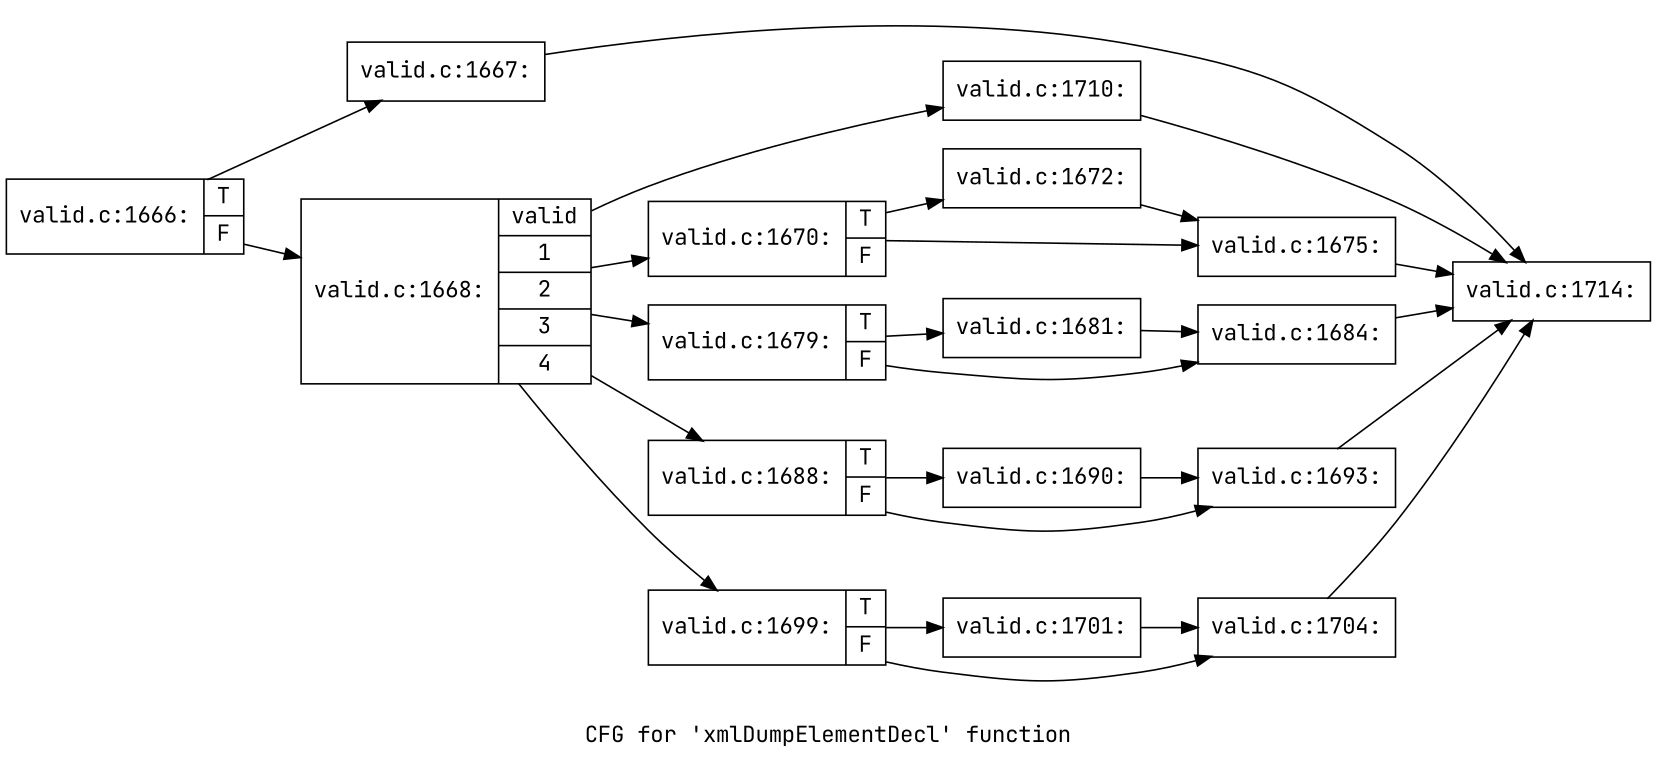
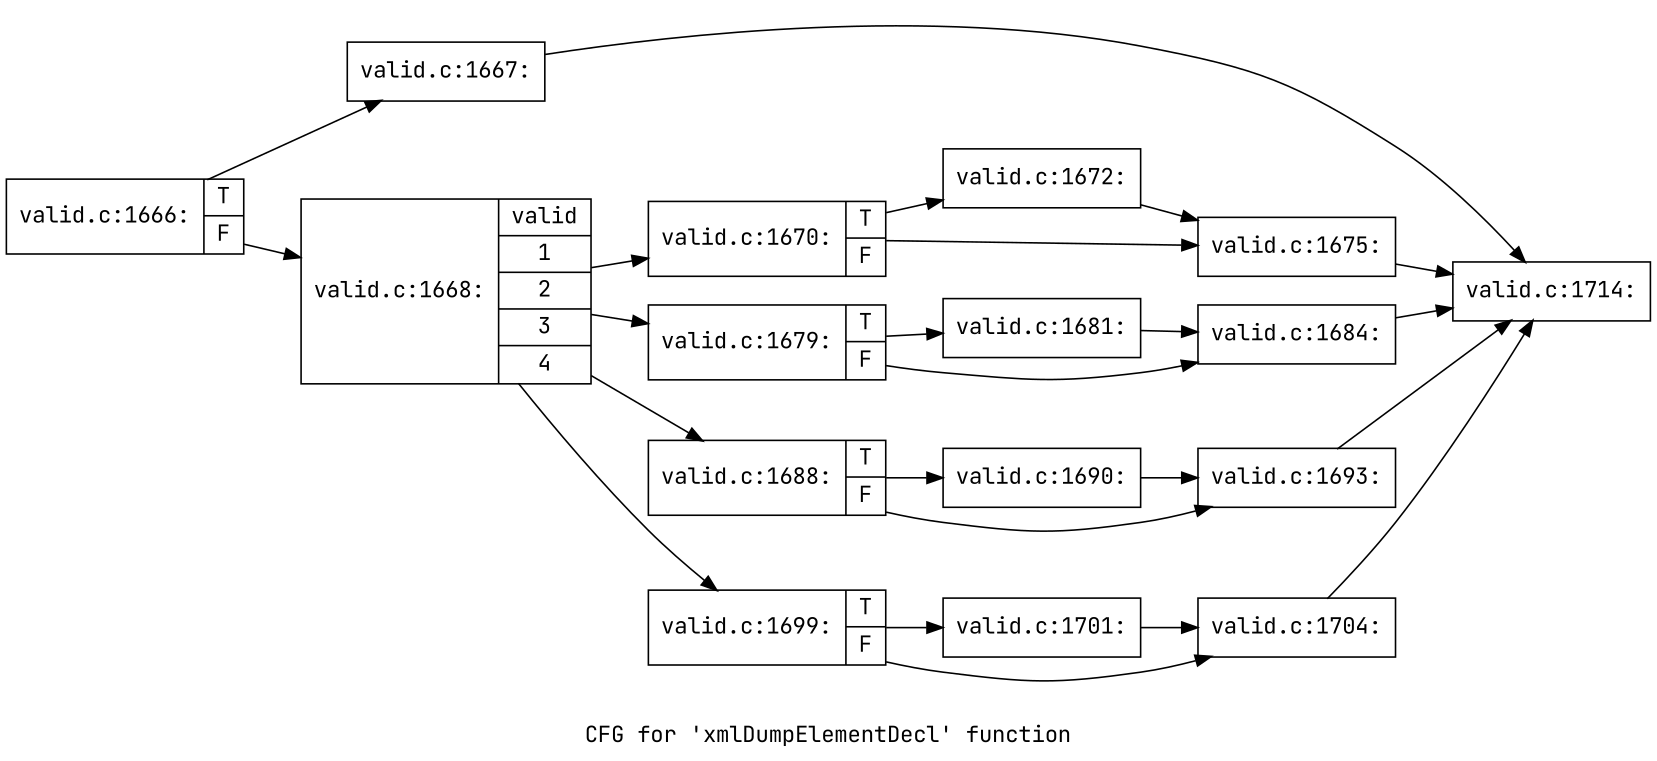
  digraph {
    fontname="JetBrains Mono"
    label="CFG for 'xmlDumpElementDecl' function"
    rankdir=LR
    node [fontname="JetBrains Mono" shape=record]
    edge [fontname="JetBrains Mono"]
    n1 [label="{valid.c:1667:}"]
    n2 [label="{valid.c:1714:}"]
    n3 [label="{valid.c:1666:|{<s0>T|<s1>F}}"]
    n4 [label="{valid.c:1668:|{<s0>valid|<s1>1|<s2>2|<s3>3|<s4>4}}"]
-   n5 [label="{valid.c:1710:}"]
    n6 [label="{valid.c:1670:|{<s0>T|<s1>F}}"]
    n7 [label="{valid.c:1679:|{<s0>T|<s1>F}}"]
    n8 [label="{valid.c:1688:|{<s0>T|<s1>F}}"]
    n9 [label="{valid.c:1699:|{<s0>T|<s1>F}}"]
    n10 [label="{valid.c:1672:}"]
    n11 [label="{valid.c:1675:}"]
    n12 [label="{valid.c:1681:}"]
    n13 [label="{valid.c:1684:}"]
    n14 [label="{valid.c:1690:}"]
    n15 [label="{valid.c:1693:}"]
    n16 [label="{valid.c:1701:}"]
    n17 [label="{valid.c:1704:}"]
    n1 -> n2
    n3 -> n1
    n3 -> n4
-   n4 -> n5
    n4 -> n6
    n4 -> n7
    n4 -> n8
    n4 -> n9
-   n5 -> n2
    n6 -> n10
    n6 -> n11
    n7 -> n12
    n7 -> n13
    n8 -> n14
    n8 -> n15
    n9 -> n16
    n9 -> n17
    n10 -> n11
    n11 -> n2
    n12 -> n13
    n13 -> n2
    n14 -> n15
    n15 -> n2
    n16 -> n17
    n17 -> n2
  }
